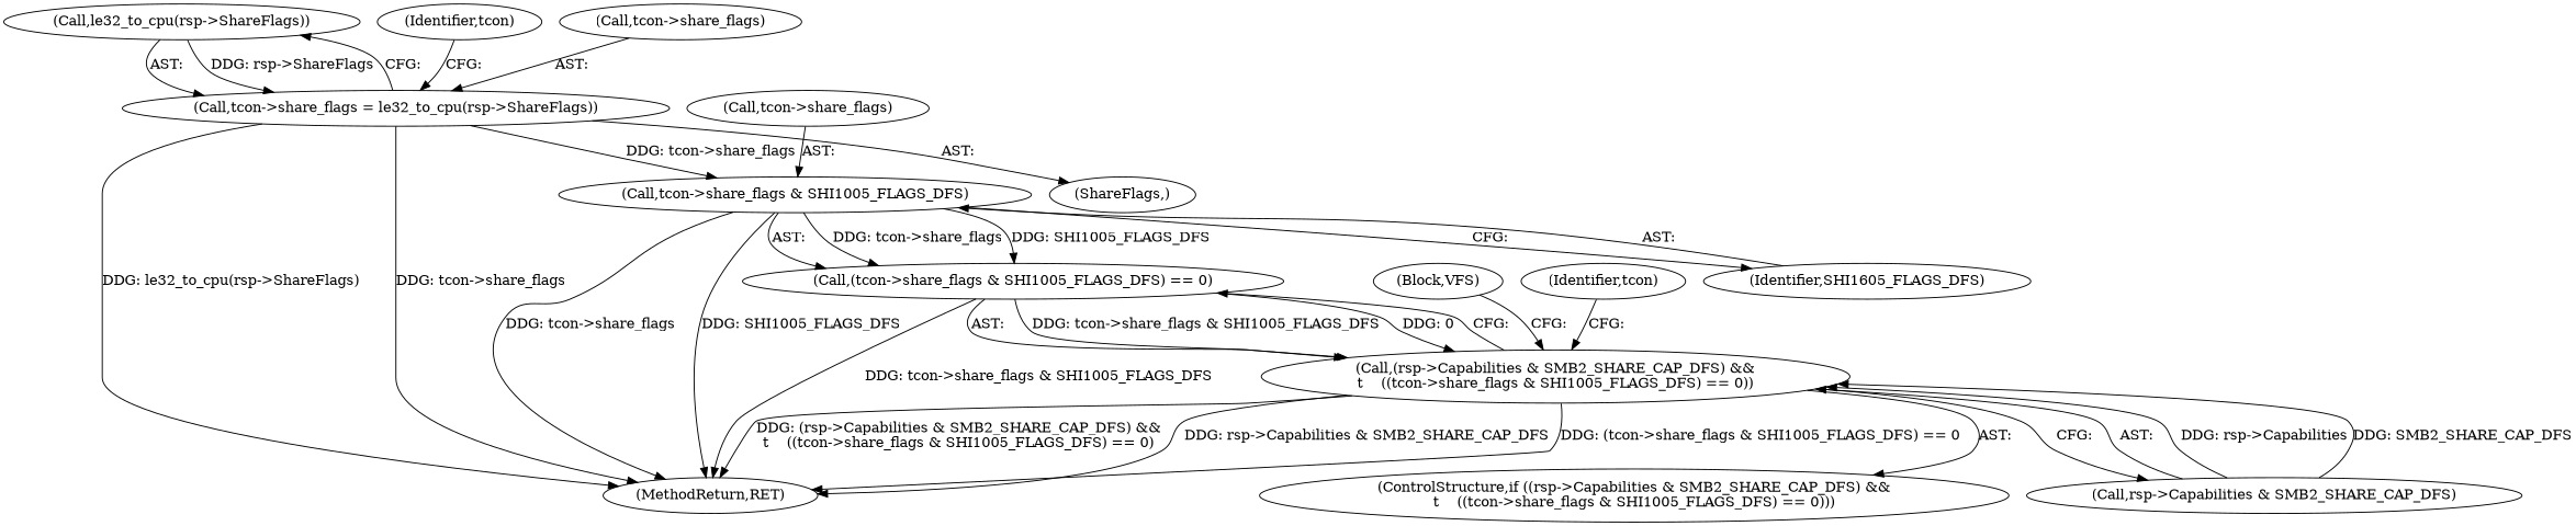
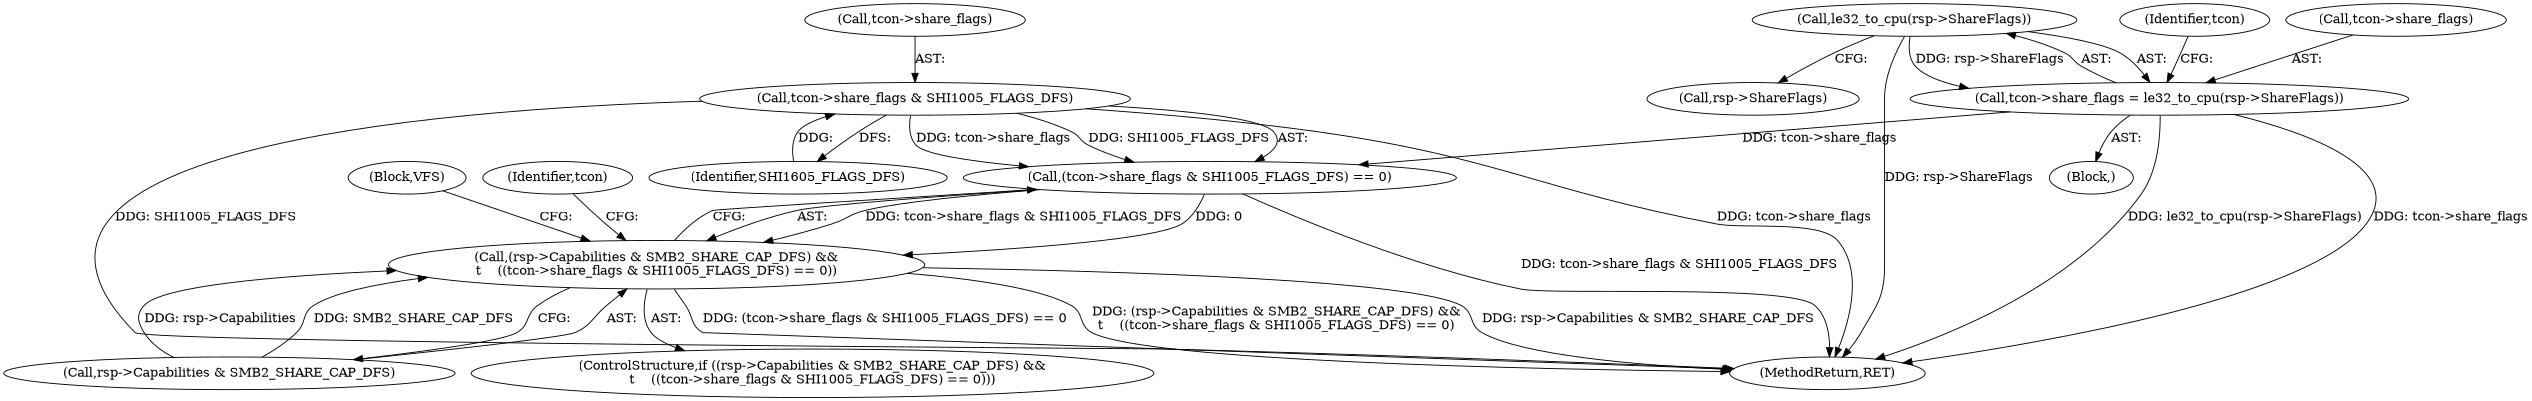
  digraph {
    n1 [label="(Call,le32_to_cpu(rsp->ShareFlags))"]
    n2 [label="(Call,tcon->share_flags = le32_to_cpu(rsp->ShareFlags))"]
+   n3 [label="(Call,rsp->ShareFlags)"]
    n4 [label="(MethodReturn,RET)"]
    n5 [label="(Call,tcon->share_flags & SHI1005_FLAGS_DFS)"]
-   n6 [label="(ShareFlags,)"]
+   n6 [label="(Block,)"]
    n7 [label="(Call,(tcon->share_flags & SHI1005_FLAGS_DFS) == 0)"]
    n8 [label="(Identifier,SHI1605_FLAGS_DFS)"]
    n9 [label="(Call,(rsp->Capabilities & SMB2_SHARE_CAP_DFS) &&\n\t    ((tcon->share_flags & SHI1005_FLAGS_DFS) == 0))"]
    n10 [label="(ControlStructure,if ((rsp->Capabilities & SMB2_SHARE_CAP_DFS) &&\n\t    ((tcon->share_flags & SHI1005_FLAGS_DFS) == 0)))"]
    n11 [label="(Call,rsp->Capabilities & SMB2_SHARE_CAP_DFS)"]
    n12 [label="(Identifier,tcon)"]
    n13 [label="(Call,tcon->share_flags)"]
    n14 [label="(Call,tcon->share_flags)"]
    n15 [label="(Block,VFS)"]
    n16 [label="(Identifier,tcon)"]
    n1 -> n2 [label="AST: "]
    n1 -> n2 [label="DDG: rsp->ShareFlags"]
-   n2 -> n1 [label="CFG: "]
+   n1 -> n3 [label="CFG: "]
+   n1 -> n4 [label="DDG: rsp->ShareFlags"]
+   n2 -> n1 [label="AST: "]
    n2 -> n4 [label="DDG: le32_to_cpu(rsp->ShareFlags)"]
    n2 -> n4 [label="DDG: tcon->share_flags"]
-   n2 -> n5 [label="DDG: tcon->share_flags"]
+   n2 -> n7 [label="DDG: tcon->share_flags"]
    n2 -> n6 [label="AST: "]
    n5 -> n4 [label="DDG: tcon->share_flags"]
    n5 -> n4 [label="DDG: SHI1005_FLAGS_DFS"]
    n5 -> n7 [label="AST: "]
    n5 -> n7 [label="DDG: tcon->share_flags"]
    n5 -> n7 [label="DDG: SHI1005_FLAGS_DFS"]
-   n5 -> n8 [label="CFG: "]
+   n5 -> n8 [label="DFS: "]
    n7 -> n4 [label="DDG: tcon->share_flags & SHI1005_FLAGS_DFS"]
    n7 -> n9 [label="AST: "]
    n7 -> n9 [label="DDG: tcon->share_flags & SHI1005_FLAGS_DFS"]
    n7 -> n9 [label="DDG: 0"]
-   n8 -> n5 [label="AST: "]
+   n8 -> n5 [label="DDG: "]
    n9 -> n4 [label="DDG: (rsp->Capabilities & SMB2_SHARE_CAP_DFS) &&\n\t    ((tcon->share_flags & SHI1005_FLAGS_DFS) == 0)"]
    n9 -> n4 [label="DDG: rsp->Capabilities & SMB2_SHARE_CAP_DFS"]
    n9 -> n4 [label="DDG: (tcon->share_flags & SHI1005_FLAGS_DFS) == 0"]
    n9 -> n7 [label="CFG: "]
    n9 -> n10 [label="AST: "]
    n9 -> n11 [label="CFG: "]
    n11 -> n9 [label="AST: "]
    n11 -> n9 [label="DDG: rsp->Capabilities"]
    n11 -> n9 [label="DDG: SMB2_SHARE_CAP_DFS"]
    n12 -> n2 [label="CFG: "]
    n13 -> n2 [label="AST: "]
    n14 -> n5 [label="AST: "]
    n15 -> n9 [label="CFG: "]
    n16 -> n9 [label="CFG: "]
  }
